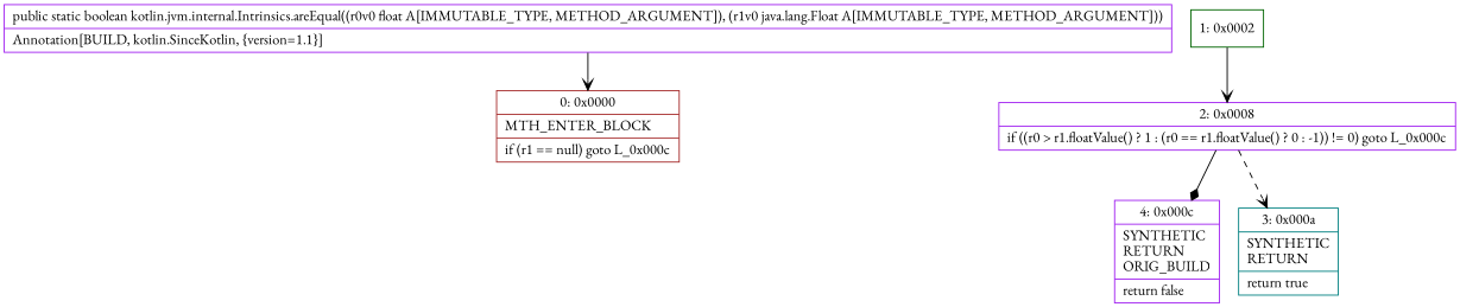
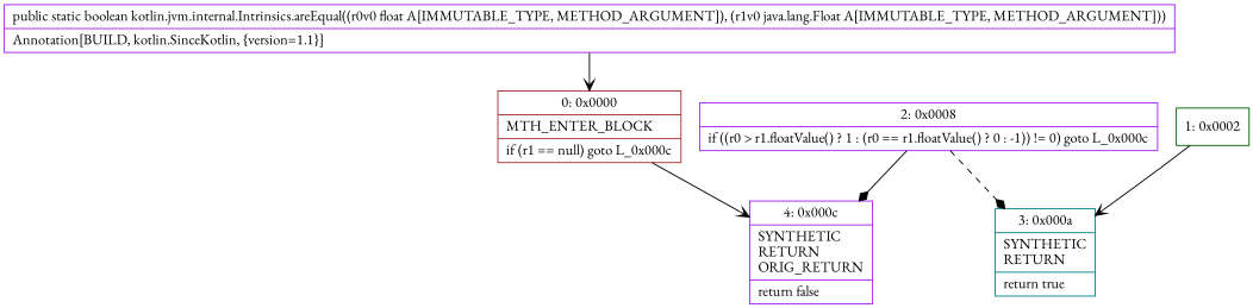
  digraph {
    fontname="EB Garamond"
    node [color=purple fontname="EB Garamond" shape=record]
    edge [arrowhead=vee fontname="EB Garamond"]
    n1 [color=brown label="{0\:\ 0x0000|MTH_ENTER_BLOCK\l|if (r1 == null) goto L_0x000c\l}"]
-   n2 [label="{4\:\ 0x000c|SYNTHETIC\lRETURN\lORIG_BUILD\l|return false\l}"]
+   n2 [label="{4\:\ 0x000c|SYNTHETIC\lRETURN\lORIG_RETURN\l|return false\l}"]
    n3 [color=darkgreen label="{1\:\ 0x0002}"]
    n4 [label="{2\:\ 0x0008|if ((r0 \> r1.floatValue() ? 1 : (r0 == r1.floatValue() ? 0 : \-1)) != 0) goto L_0x000c\l}"]
    n5 [color=teal label="{3\:\ 0x000a|SYNTHETIC\lRETURN\l|return true\l}"]
    n6 [label="{public static boolean kotlin.jvm.internal.Intrinsics.areEqual((r0v0 float A[IMMUTABLE_TYPE, METHOD_ARGUMENT]), (r1v0 java.lang.Float A[IMMUTABLE_TYPE, METHOD_ARGUMENT]))  | Annotation[BUILD, kotlin.SinceKotlin, \{version=1.1\}]\l}"]
-   n3 -> n4
+   n1 -> n2
+   n3 -> n5
    n4 -> n2 [arrowhead=diamond]
-   n4 -> n5 [style=dashed]
+   n4 -> n5 [arrowhead=diamond style=dashed]
    n6 -> n1
  }
